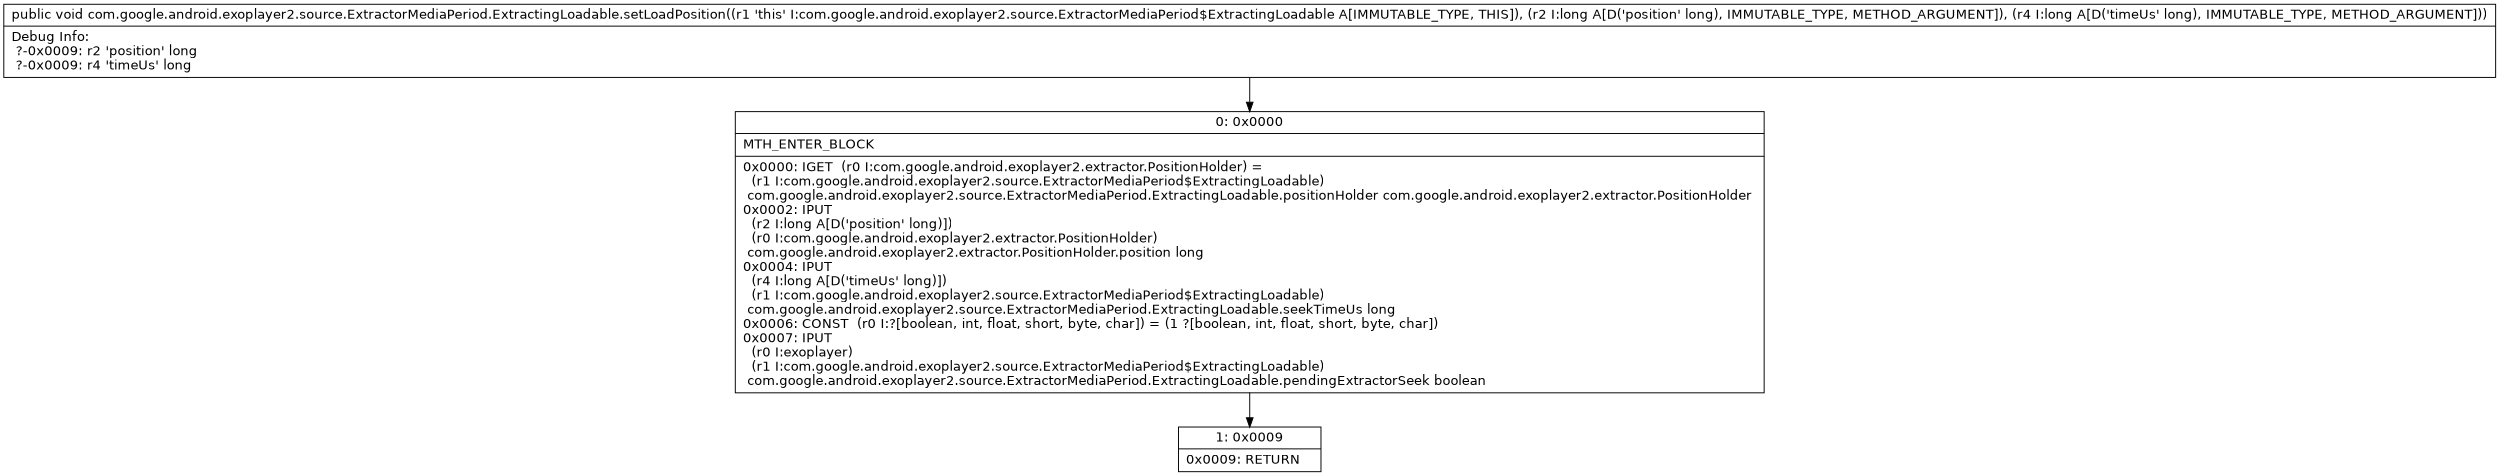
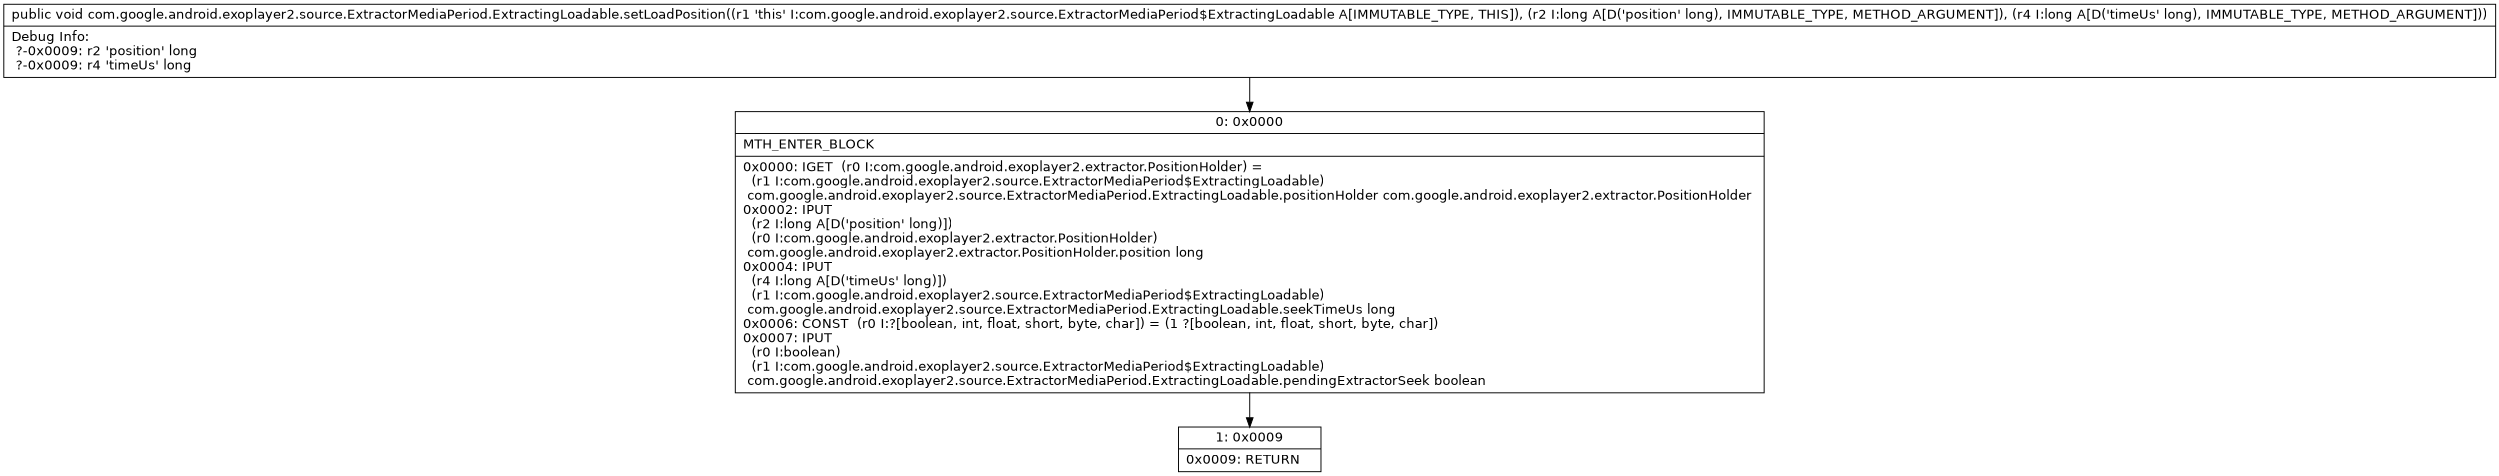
  digraph {
    fontname="DejaVu Sans"
    node [shape=record fontname="DejaVu Sans"]
    edge [fontname="DejaVu Sans"]
-   n1 [label="{0\:\ 0x0000|MTH_ENTER_BLOCK\l|0x0000: IGET  (r0 I:com.google.android.exoplayer2.extractor.PositionHolder) = \l  (r1 I:com.google.android.exoplayer2.source.ExtractorMediaPeriod$ExtractingLoadable)\l com.google.android.exoplayer2.source.ExtractorMediaPeriod.ExtractingLoadable.positionHolder com.google.android.exoplayer2.extractor.PositionHolder \l0x0002: IPUT  \l  (r2 I:long A[D('position' long)])\l  (r0 I:com.google.android.exoplayer2.extractor.PositionHolder)\l com.google.android.exoplayer2.extractor.PositionHolder.position long \l0x0004: IPUT  \l  (r4 I:long A[D('timeUs' long)])\l  (r1 I:com.google.android.exoplayer2.source.ExtractorMediaPeriod$ExtractingLoadable)\l com.google.android.exoplayer2.source.ExtractorMediaPeriod.ExtractingLoadable.seekTimeUs long \l0x0006: CONST  (r0 I:?[boolean, int, float, short, byte, char]) = (1 ?[boolean, int, float, short, byte, char]) \l0x0007: IPUT  \l  (r0 I:exoplayer)\l  (r1 I:com.google.android.exoplayer2.source.ExtractorMediaPeriod$ExtractingLoadable)\l com.google.android.exoplayer2.source.ExtractorMediaPeriod.ExtractingLoadable.pendingExtractorSeek boolean \l}"]
+   n1 [label="{0\:\ 0x0000|MTH_ENTER_BLOCK\l|0x0000: IGET  (r0 I:com.google.android.exoplayer2.extractor.PositionHolder) = \l  (r1 I:com.google.android.exoplayer2.source.ExtractorMediaPeriod$ExtractingLoadable)\l com.google.android.exoplayer2.source.ExtractorMediaPeriod.ExtractingLoadable.positionHolder com.google.android.exoplayer2.extractor.PositionHolder \l0x0002: IPUT  \l  (r2 I:long A[D('position' long)])\l  (r0 I:com.google.android.exoplayer2.extractor.PositionHolder)\l com.google.android.exoplayer2.extractor.PositionHolder.position long \l0x0004: IPUT  \l  (r4 I:long A[D('timeUs' long)])\l  (r1 I:com.google.android.exoplayer2.source.ExtractorMediaPeriod$ExtractingLoadable)\l com.google.android.exoplayer2.source.ExtractorMediaPeriod.ExtractingLoadable.seekTimeUs long \l0x0006: CONST  (r0 I:?[boolean, int, float, short, byte, char]) = (1 ?[boolean, int, float, short, byte, char]) \l0x0007: IPUT  \l  (r0 I:boolean)\l  (r1 I:com.google.android.exoplayer2.source.ExtractorMediaPeriod$ExtractingLoadable)\l com.google.android.exoplayer2.source.ExtractorMediaPeriod.ExtractingLoadable.pendingExtractorSeek boolean \l}"]
    n2 [label="{1\:\ 0x0009|0x0009: RETURN   \l}"]
    n3 [label="{public void com.google.android.exoplayer2.source.ExtractorMediaPeriod.ExtractingLoadable.setLoadPosition((r1 'this' I:com.google.android.exoplayer2.source.ExtractorMediaPeriod$ExtractingLoadable A[IMMUTABLE_TYPE, THIS]), (r2 I:long A[D('position' long), IMMUTABLE_TYPE, METHOD_ARGUMENT]), (r4 I:long A[D('timeUs' long), IMMUTABLE_TYPE, METHOD_ARGUMENT]))  | Debug Info:\l  ?\-0x0009: r2 'position' long\l  ?\-0x0009: r4 'timeUs' long\l}"]
    n1 -> n2
    n3 -> n1
  }
